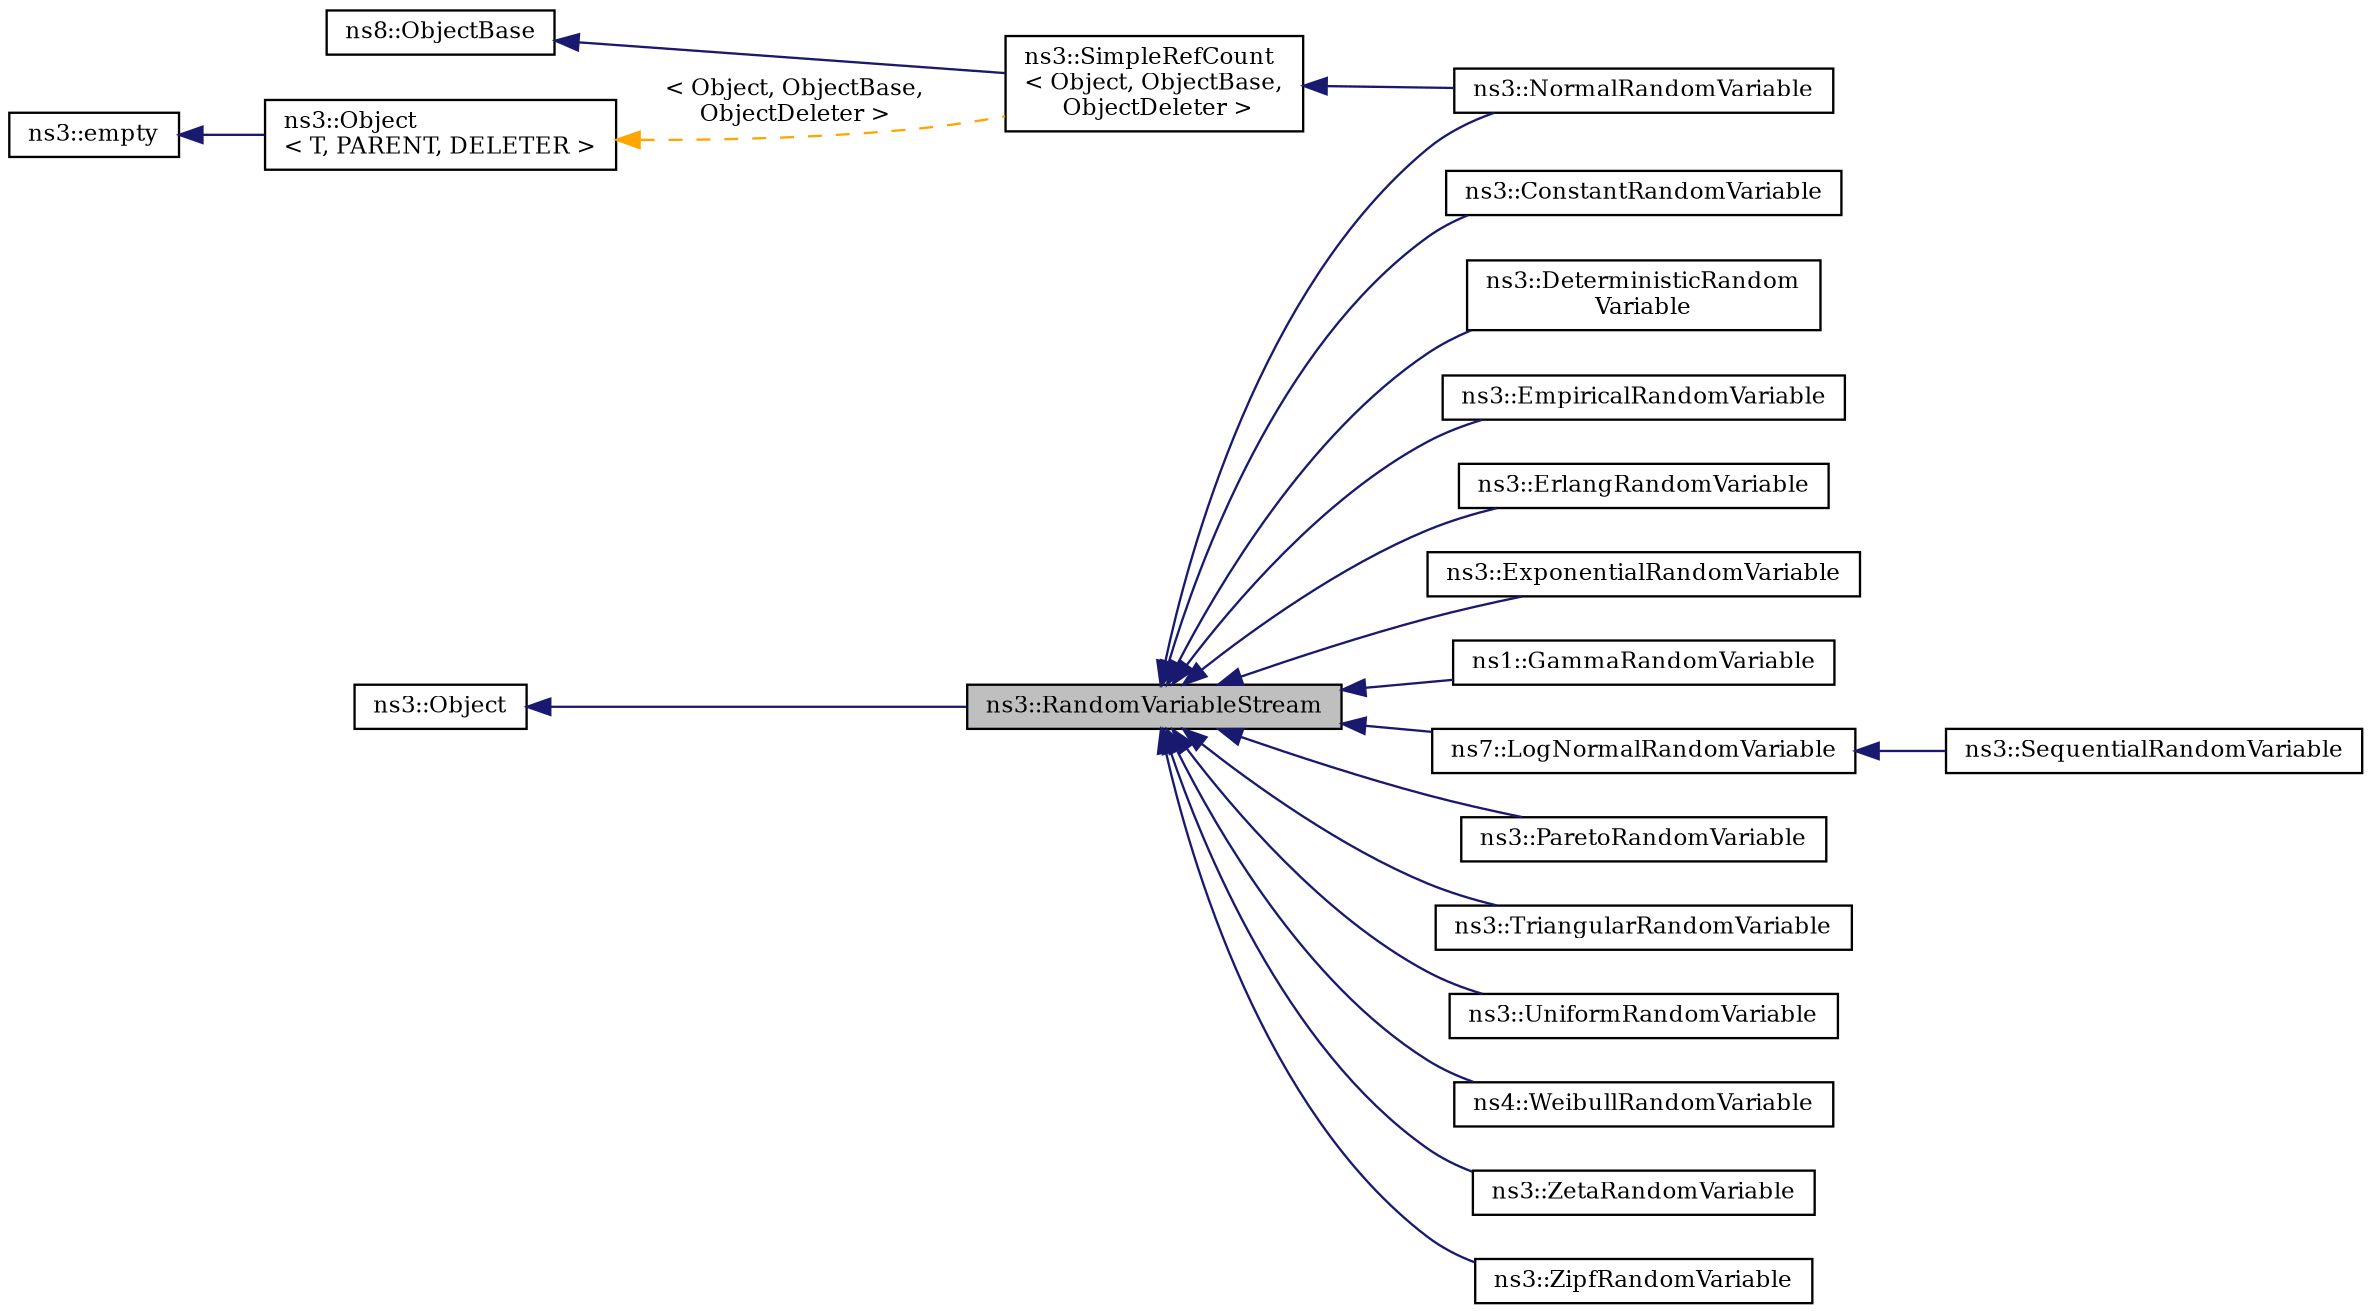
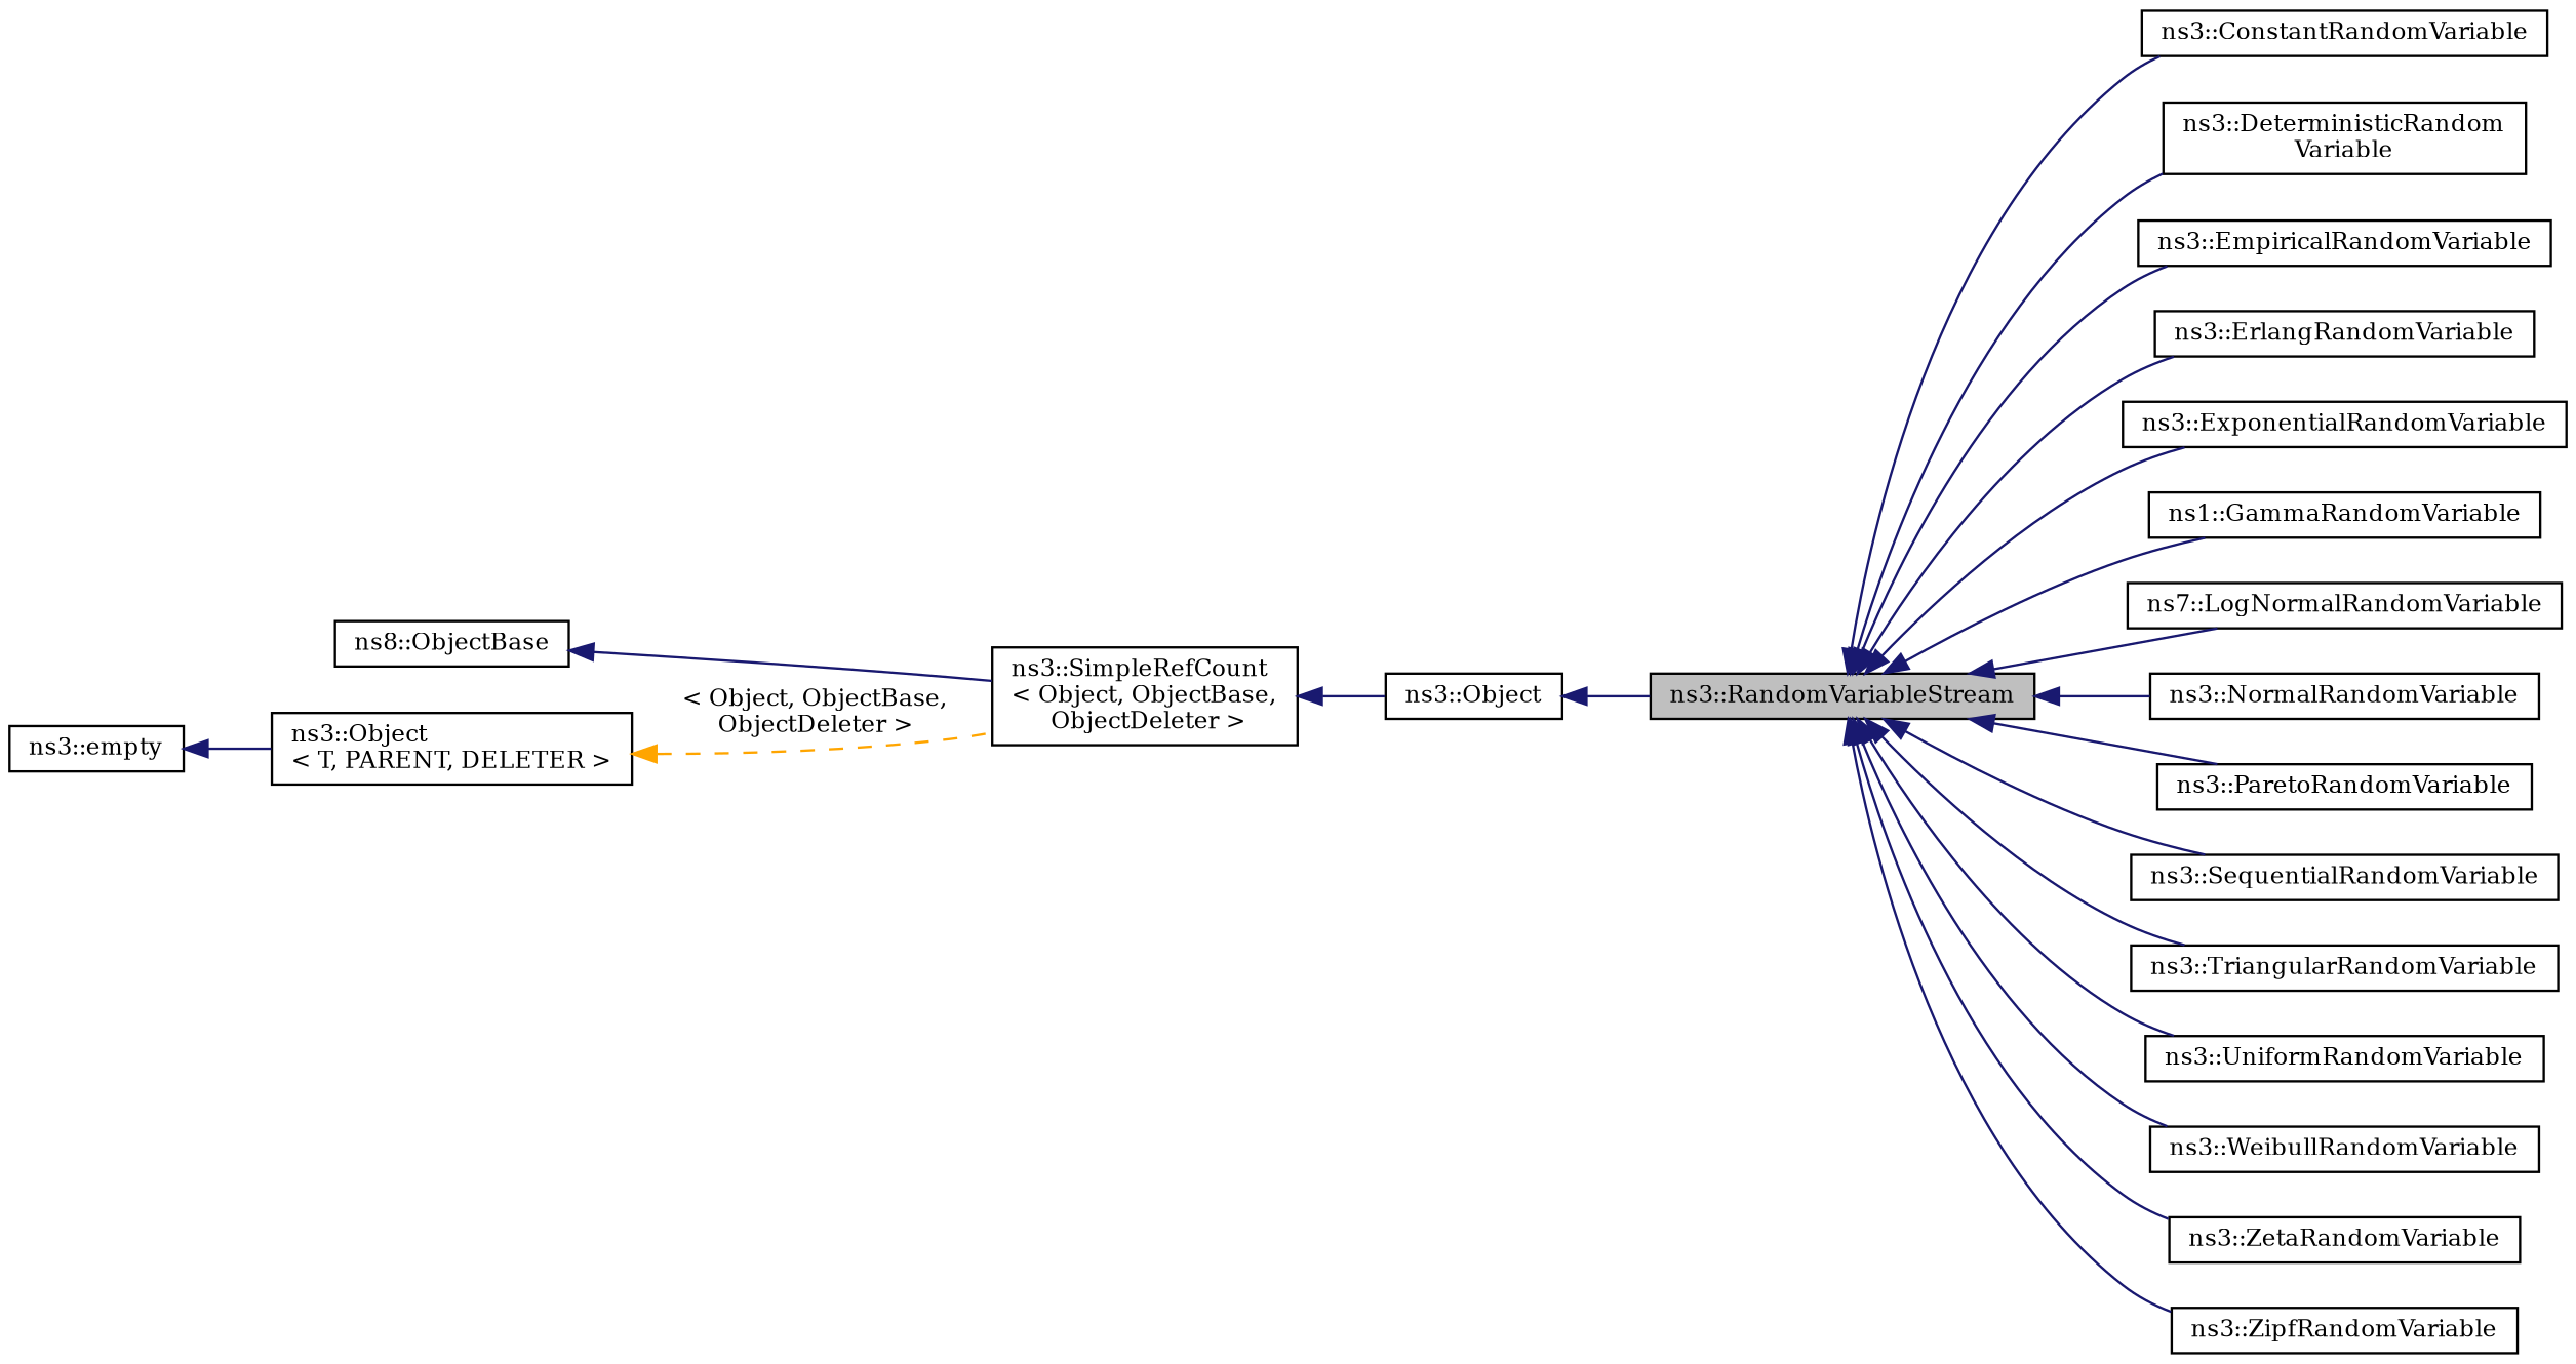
  digraph {
    fontname="DejaVu Serif"
    rankdir=LR
    node [color=black fillcolor=white fontname="DejaVu Serif" fontsize=10 shape=record style=filled]
    edge [color=midnightblue dir=back fontname="DejaVu Serif" fontsize=10 labelfontname=Helvetica labelfontsize=10 style=solid]
    n1 [fillcolor=grey75 fontcolor=black height=0.2 label="ns3::RandomVariableStream" width=0.4]
    n2 [height=0.2 label="ns3::ConstantRandomVariable" width=0.4]
    n3 [height=0.2 label="ns3::DeterministicRandom\lVariable" width=0.4]
    n4 [height=0.2 label="ns3::EmpiricalRandomVariable" width=0.4]
    n5 [height=0.2 label="ns3::ErlangRandomVariable" width=0.4]
    n6 [height=0.2 label="ns3::ExponentialRandomVariable" width=0.4]
    n7 [height=0.2 label="ns1::GammaRandomVariable" width=0.4]
    n8 [height=0.2 label="ns7::LogNormalRandomVariable" width=0.4]
    n9 [height=0.2 label="ns3::NormalRandomVariable" width=0.4]
    n10 [height=0.2 label="ns3::ParetoRandomVariable" width=0.4]
    n11 [height=0.2 label="ns3::SequentialRandomVariable" width=0.4]
    n12 [height=0.2 label="ns3::TriangularRandomVariable" width=0.4]
    n13 [height=0.2 label="ns3::UniformRandomVariable" width=0.4]
-   n14 [height=0.2 label="ns4::WeibullRandomVariable" width=0.4]
+   n14 [height=0.2 label="ns3::WeibullRandomVariable" width=0.4]
    n15 [height=0.2 label="ns3::ZetaRandomVariable" width=0.4]
    n16 [height=0.2 label="ns3::ZipfRandomVariable" width=0.4]
    n17 [height=0.2 label="ns3::Object" width=0.4]
    n18 [height=0.2 label="ns3::SimpleRefCount\l\< Object, ObjectBase,\l ObjectDeleter \>" width=0.4]
    n19 [height=0.2 label="ns8::ObjectBase" width=0.4]
    n20 [height=0.2 label="ns3::Object\l\< T, PARENT, DELETER \>" width=0.4]
    n21 [height=0.2 label="ns3::empty" width=0.4]
    n1 -> n2
    n1 -> n3
    n1 -> n4
    n1 -> n5
    n1 -> n6
    n1 -> n7
    n1 -> n8
    n1 -> n9
    n1 -> n10
-   n8 -> n11
+   n1 -> n11
    n1 -> n12
    n1 -> n13
    n1 -> n14
    n1 -> n15
    n1 -> n16
    n17 -> n1
-   n18 -> n9
+   n18 -> n17
    n19 -> n18
    n20 -> n18 [color=orange label=" \< Object, ObjectBase,\l ObjectDeleter \>" style=dashed]
    n21 -> n20
  }
